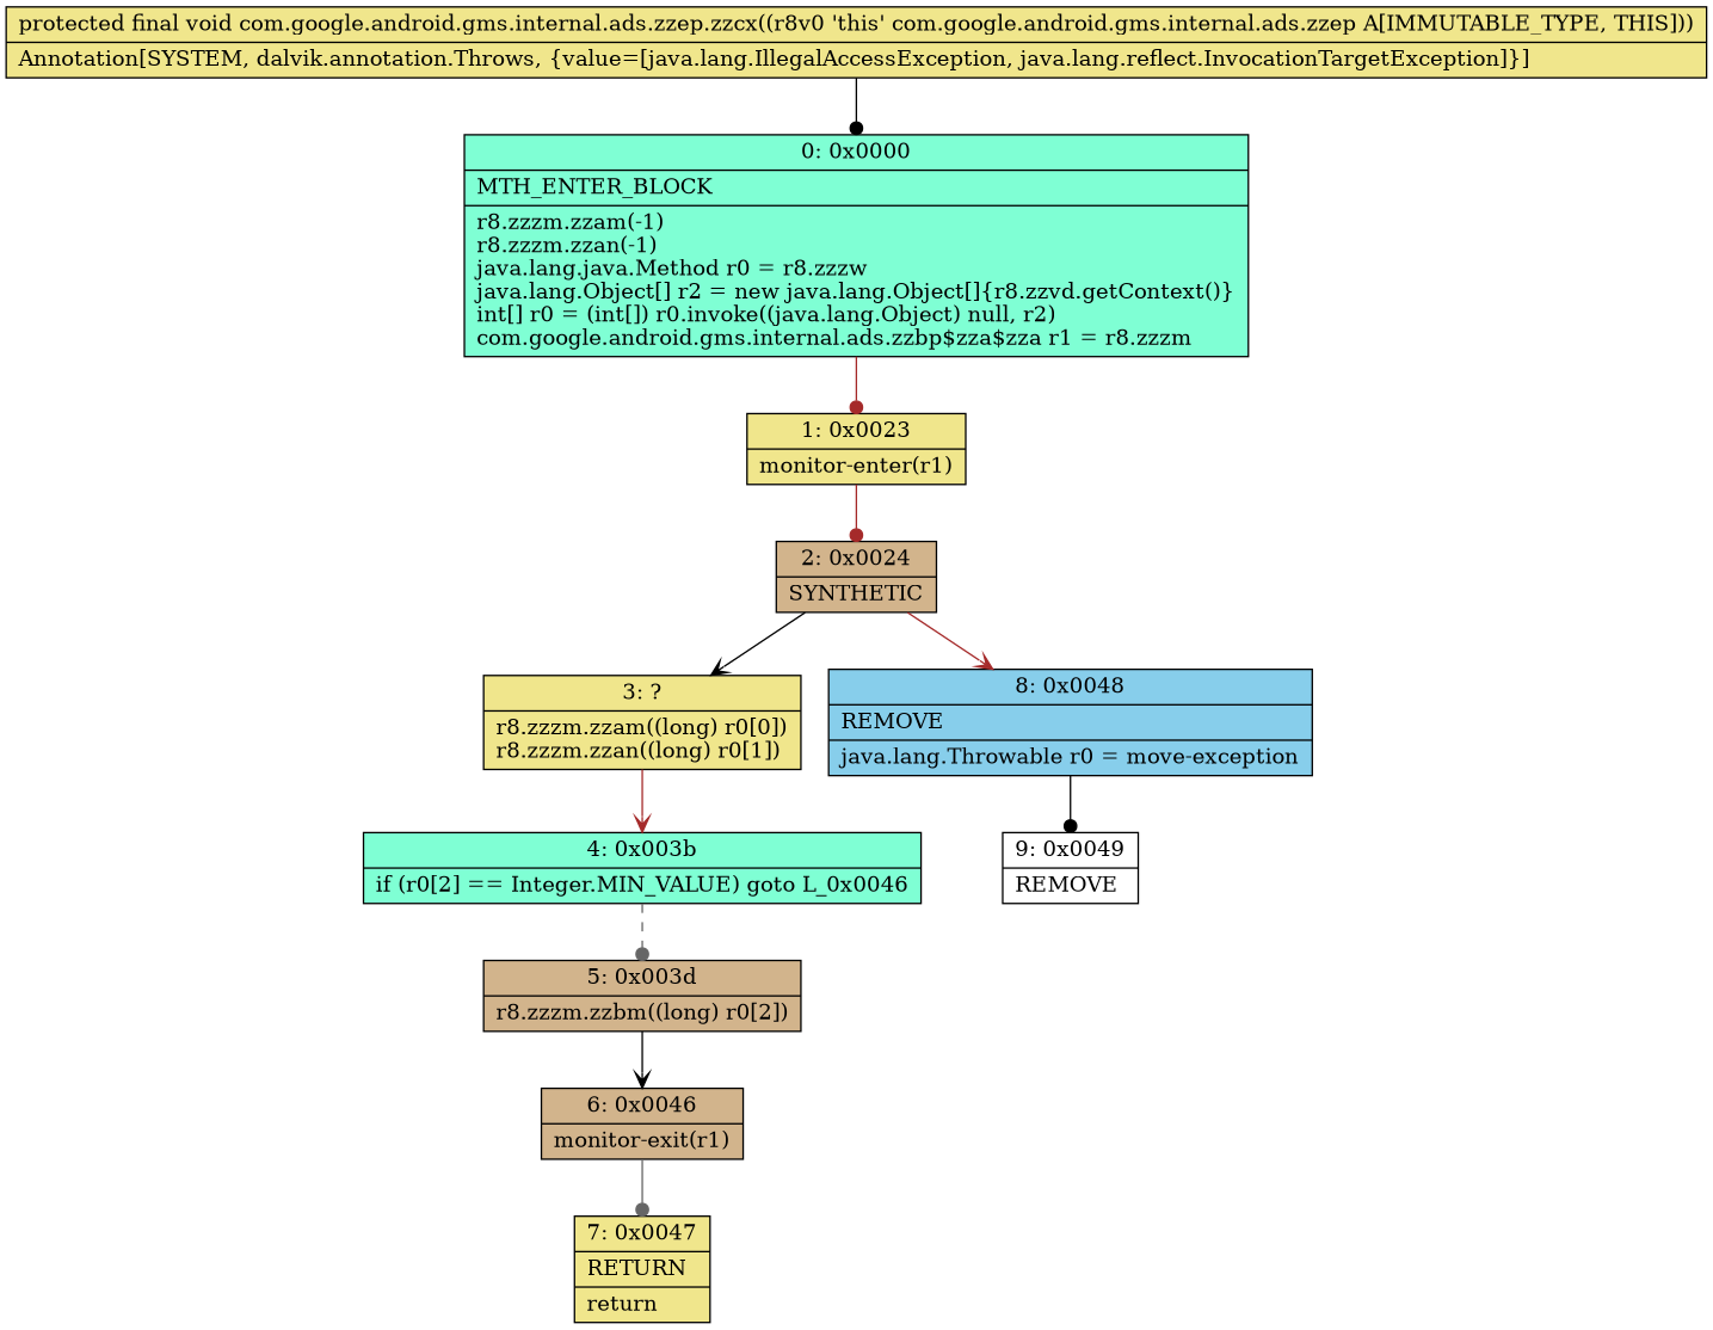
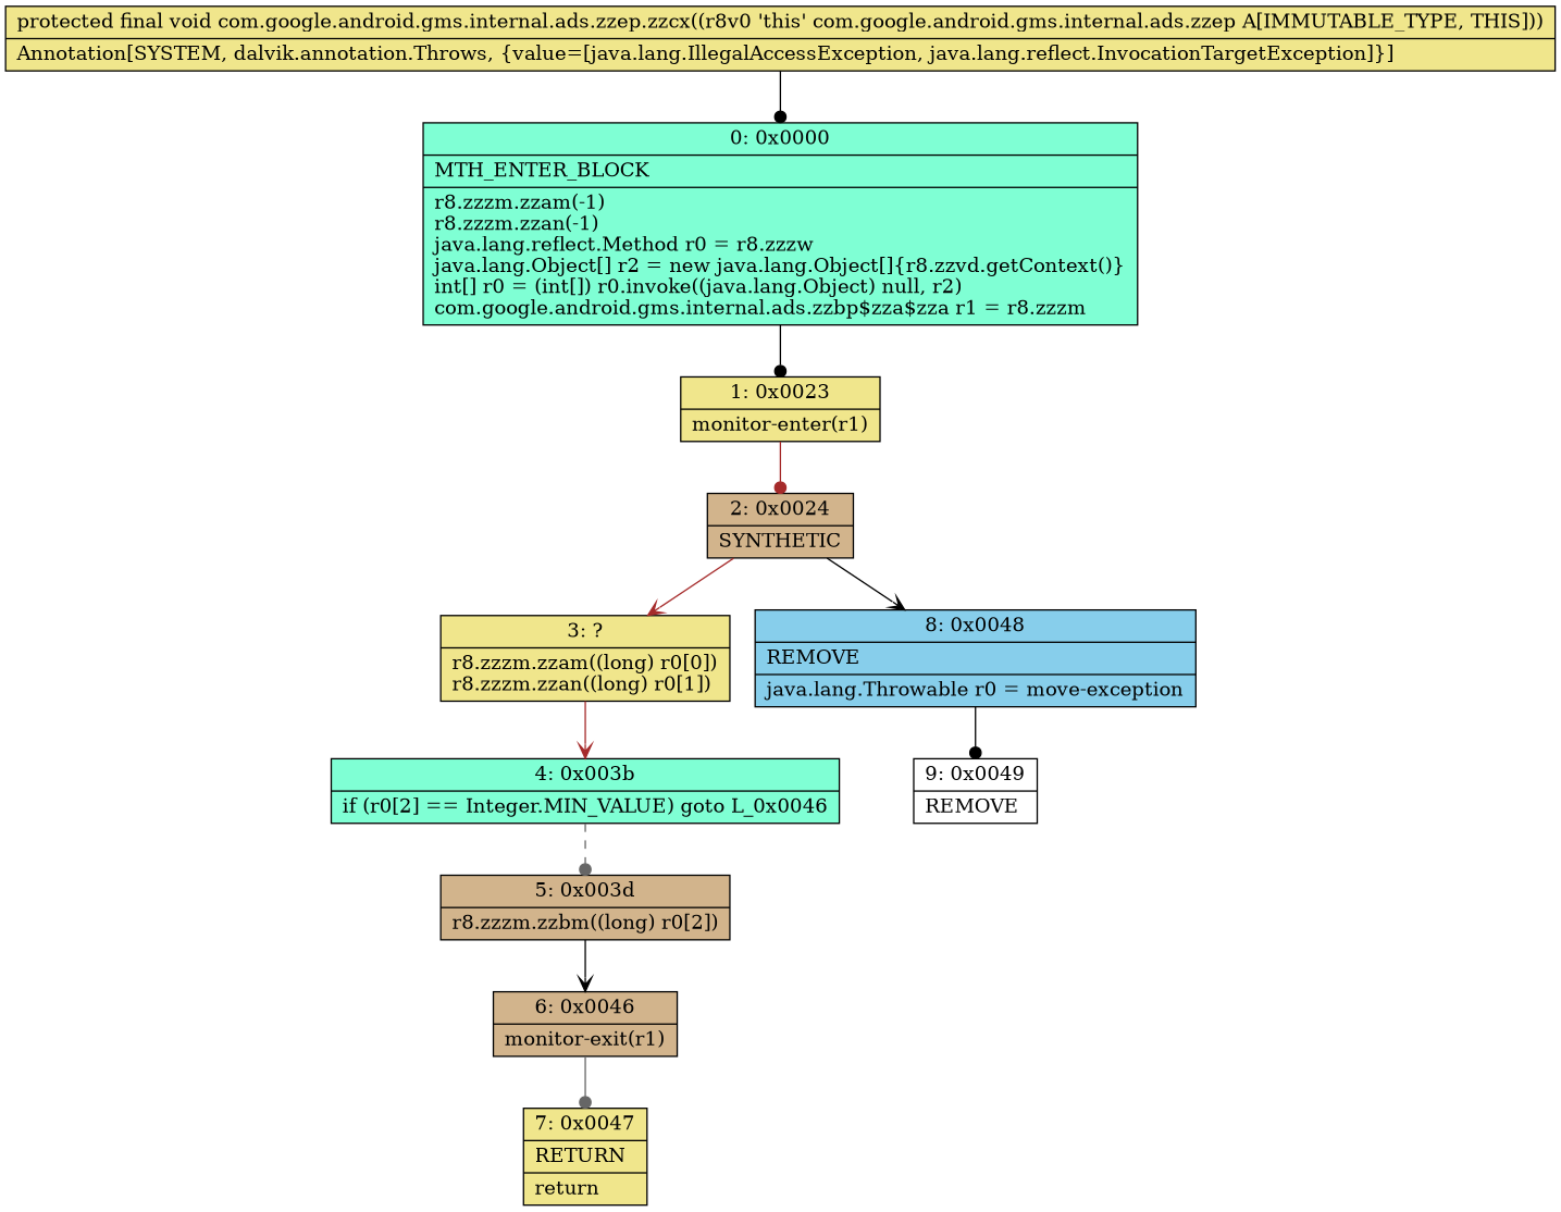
  digraph {
    node [fillcolor=khaki shape=record style=filled]
    edge [arrowhead=dot color=black]
-   n1 [fillcolor=aquamarine label="{0\:\ 0x0000|MTH_ENTER_BLOCK\l|r8.zzzm.zzam(\-1)\lr8.zzzm.zzan(\-1)\ljava.lang.java.Method r0 = r8.zzzw\ljava.lang.Object[] r2 = new java.lang.Object[]\{r8.zzvd.getContext()\}\lint[] r0 = (int[]) r0.invoke((java.lang.Object) null, r2)\lcom.google.android.gms.internal.ads.zzbp$zza$zza r1 = r8.zzzm\l}"]
+   n1 [fillcolor=aquamarine label="{0\:\ 0x0000|MTH_ENTER_BLOCK\l|r8.zzzm.zzam(\-1)\lr8.zzzm.zzan(\-1)\ljava.lang.reflect.Method r0 = r8.zzzw\ljava.lang.Object[] r2 = new java.lang.Object[]\{r8.zzvd.getContext()\}\lint[] r0 = (int[]) r0.invoke((java.lang.Object) null, r2)\lcom.google.android.gms.internal.ads.zzbp$zza$zza r1 = r8.zzzm\l}"]
    n2 [label="{1\:\ 0x0023|monitor\-enter(r1)\l}"]
    n3 [fillcolor=tan label="{2\:\ 0x0024|SYNTHETIC\l}"]
    n4 [label="{3\:\ ?|r8.zzzm.zzam((long) r0[0])\lr8.zzzm.zzan((long) r0[1])\l}"]
    n5 [fillcolor=skyblue label="{8\:\ 0x0048|REMOVE\l|java.lang.Throwable r0 = move\-exception\l}"]
    n6 [fillcolor=aquamarine label="{4\:\ 0x003b|if (r0[2] == Integer.MIN_VALUE) goto L_0x0046\l}"]
    n7 [fillcolor=white label="{9\:\ 0x0049|REMOVE\l}"]
    n8 [fillcolor=tan label="{5\:\ 0x003d|r8.zzzm.zzbm((long) r0[2])\l}"]
    n9 [fillcolor=tan label="{6\:\ 0x0046|monitor\-exit(r1)\l}"]
    n10 [label="{7\:\ 0x0047|RETURN\l|return\l}"]
    n11 [label="{protected final void com.google.android.gms.internal.ads.zzep.zzcx((r8v0 'this' com.google.android.gms.internal.ads.zzep A[IMMUTABLE_TYPE, THIS]))  | Annotation[SYSTEM, dalvik.annotation.Throws, \{value=[java.lang.IllegalAccessException, java.lang.reflect.InvocationTargetException]\}]\l}"]
-   n1 -> n2 [color=brown]
+   n1 -> n2
    n2 -> n3 [color=brown]
-   n3 -> n4 [arrowhead=vee]
-   n3 -> n5 [arrowhead=vee color=brown]
+   n3 -> n4 [arrowhead=vee color=brown]
+   n3 -> n5 [arrowhead=vee]
    n4 -> n6 [arrowhead=vee color=brown]
    n5 -> n7
    n6 -> n8 [color=gray40 style=dashed]
    n8 -> n9 [arrowhead=vee]
    n9 -> n10 [color=gray40]
    n11 -> n1
  }
